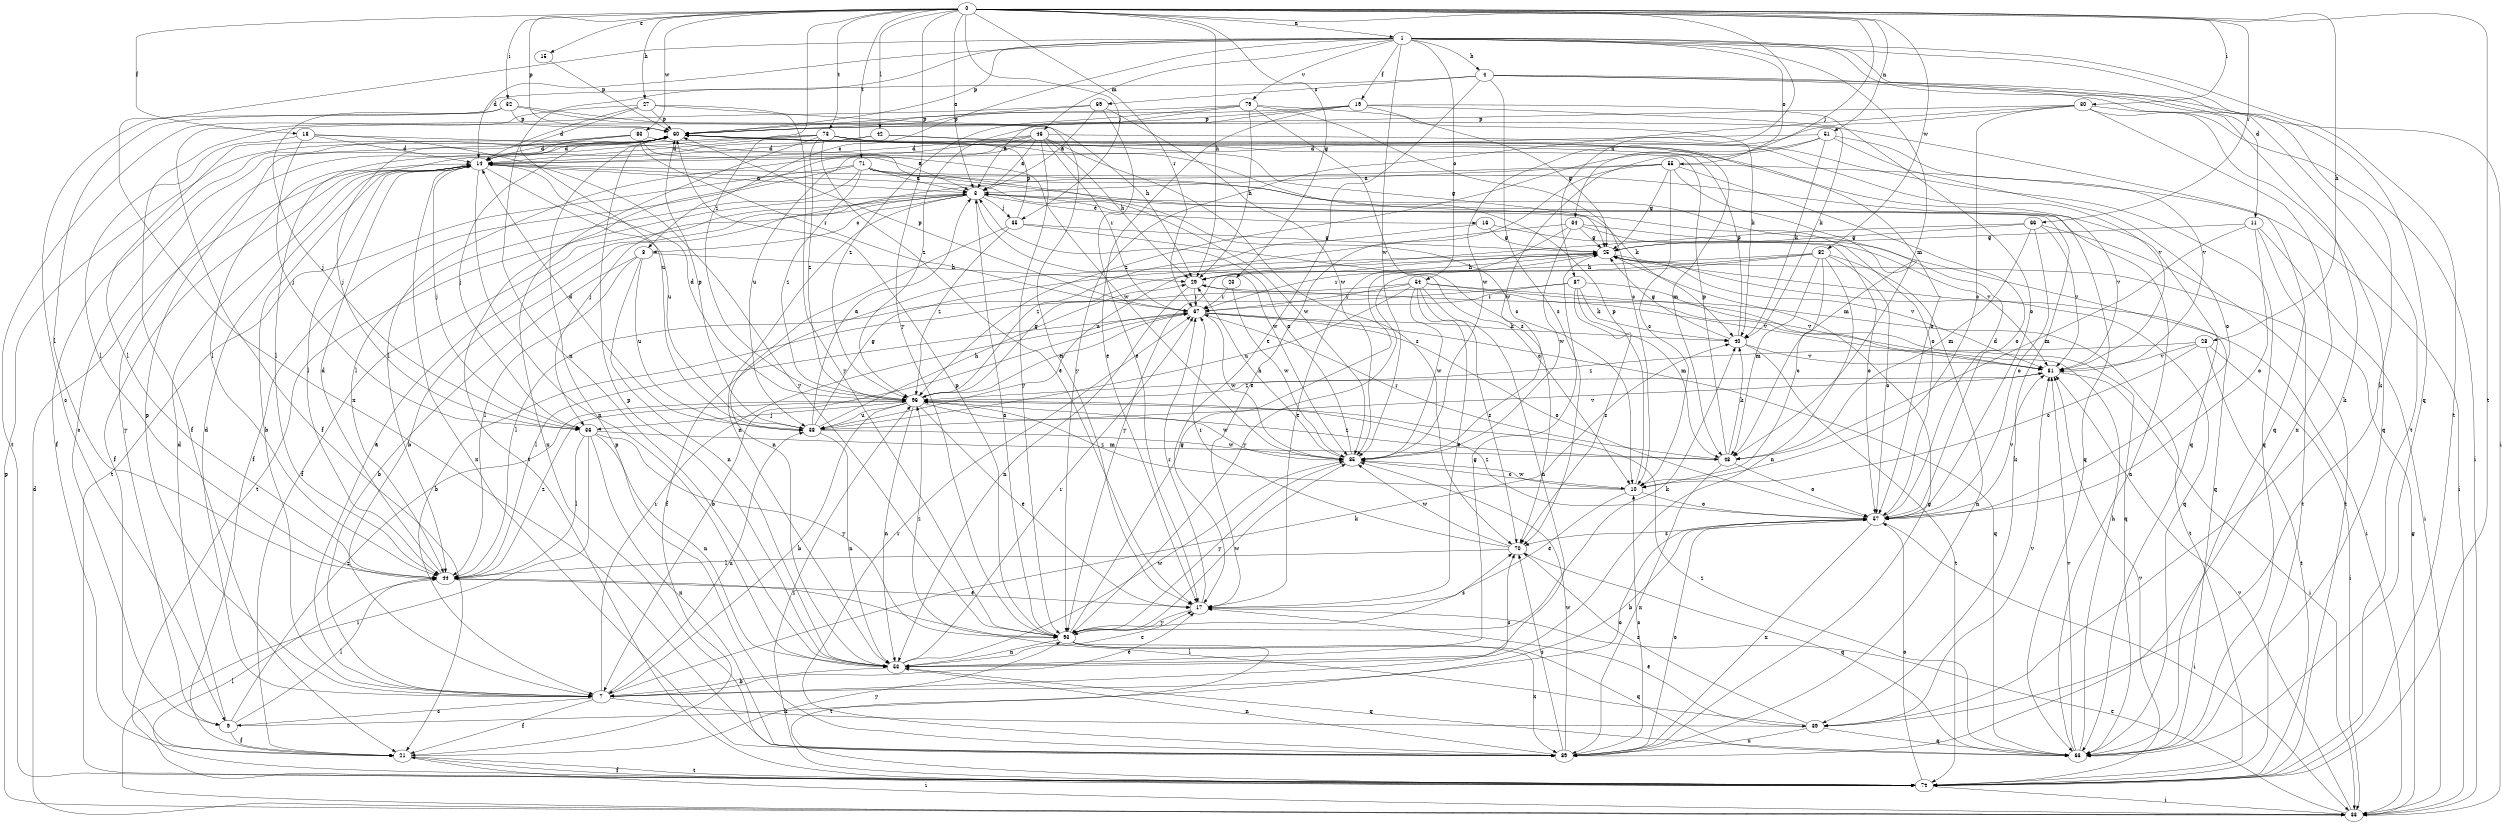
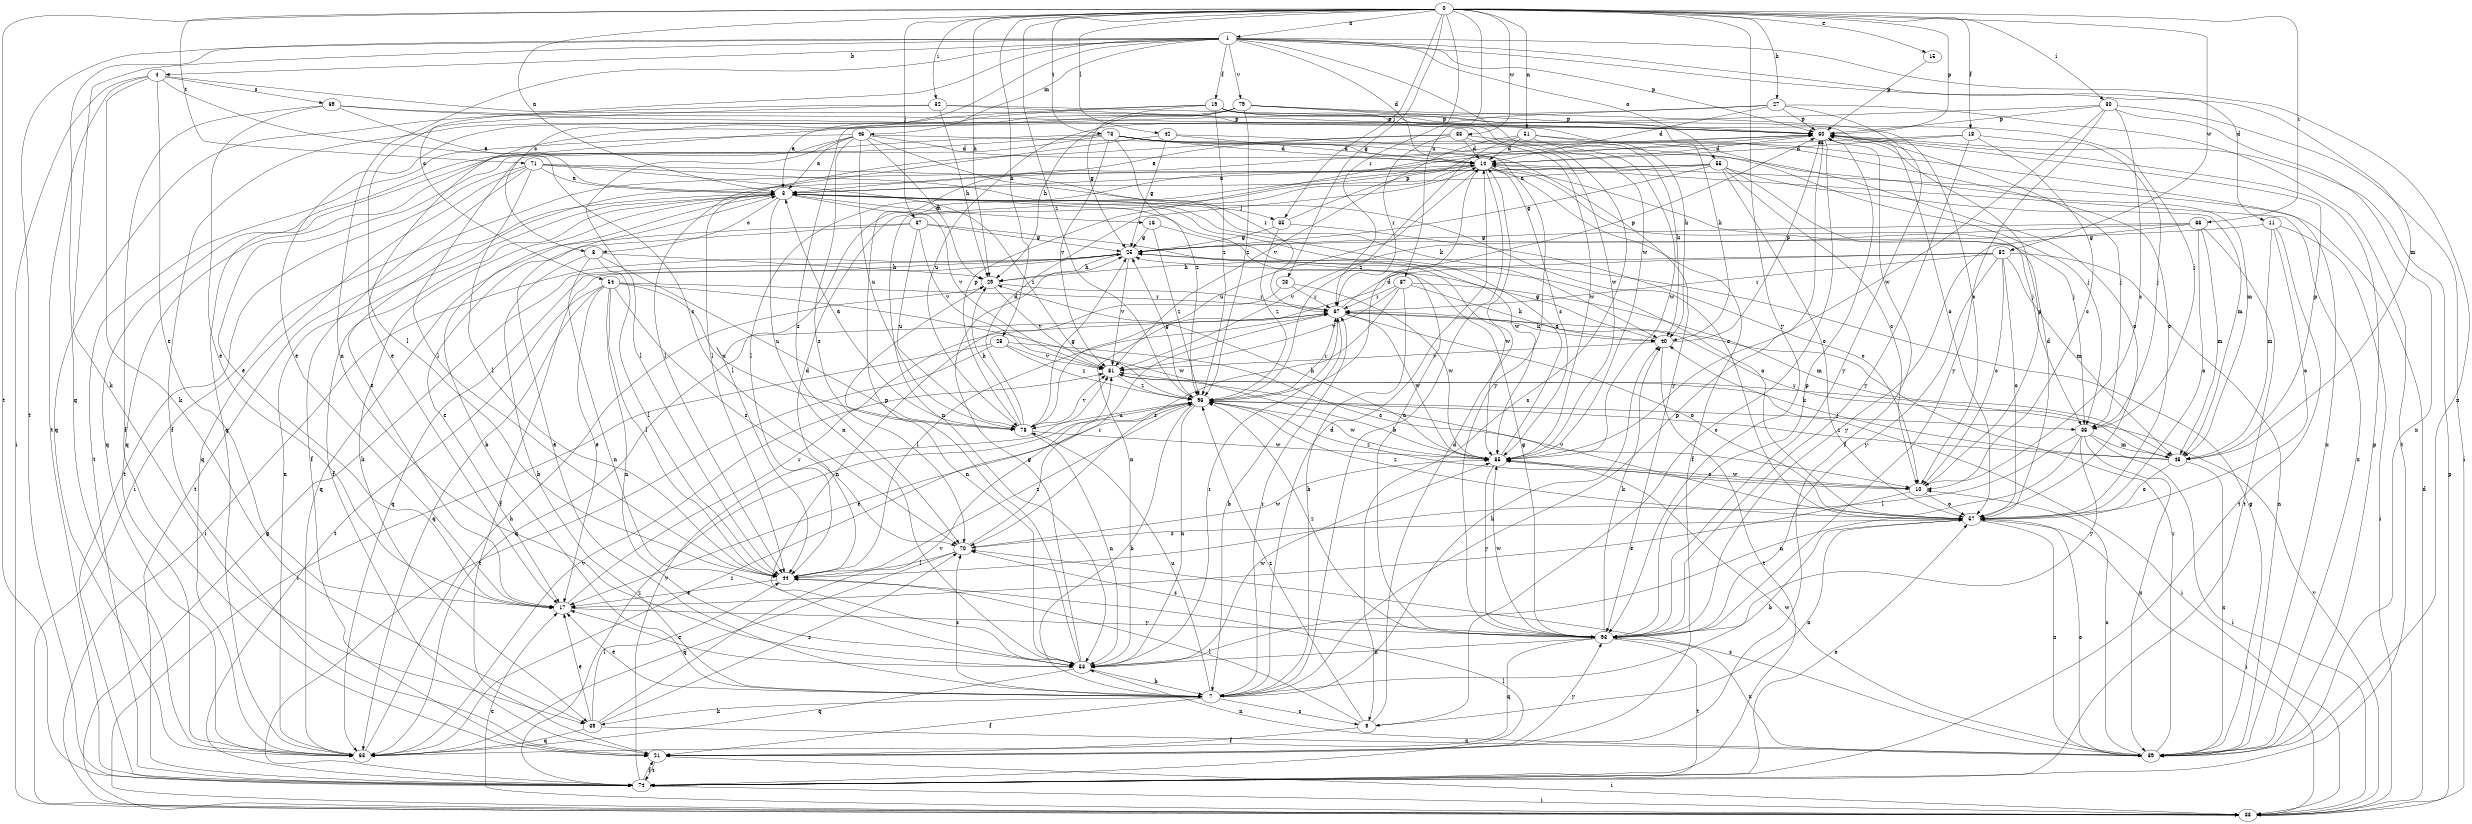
  strict digraph {
    0
    1
    3
    15
    18
    23
    27
    28
    29
    30
    32
-   34
+   34 [label=37]
    35
    42
    51
    60
    66
    67
    71
    73
    74
    82
    83
    87
    93
    96
    89
    4
    8
    11
    14
    19
    39
    46
    48
    53
    54
    55
    63
    79
    85
    7
    16
    21
    81
    44
    10
    36
    17
-   78 [label=38]
+   78
    33
    25
    57
    40
    9
    70
    69
    0 -> 1 [label=a]
    0 -> 3 [label=a]
    0 -> 15 [label=e]
    0 -> 18 [label=f]
    0 -> 23 [label=g]
    0 -> 27 [label=h]
    0 -> 28 [label=h]
    0 -> 29 [label=h]
    0 -> 30 [label=i]
    0 -> 32 [label=i]
    0 -> 34 [label=j]
    0 -> 35 [label=j]
    0 -> 42 [label=l]
    0 -> 51 [label=n]
    0 -> 60 [label=p]
    0 -> 66 [label=r]
    0 -> 67 [label=r]
    0 -> 71 [label=t]
    0 -> 73 [label=t]
    0 -> 74 [label=t]
    0 -> 82 [label=w]
    0 -> 83 [label=w]
    0 -> 87 [label=x]
    0 -> 93 [label=y]
    0 -> 96 [label=z]
    1 -> 60 [label=p]
    1 -> 74 [label=t]
    1 -> 89 [label=x]
    1 -> 4 [label=b]
    1 -> 8 [label=c]
    1 -> 11 [label=d]
    1 -> 14 [label=d]
    1 -> 19 [label=f]
    1 -> 39 [label=k]
    1 -> 46 [label=m]
    1 -> 48 [label=m]
    1 -> 53 [label=n]
    1 -> 54 [label=o]
    1 -> 55 [label=o]
    1 -> 63 [label=q]
    1 -> 79 [label=v]
    1 -> 85 [label=w]
    3 -> 35 [label=j]
    3 -> 74 [label=t]
    3 -> 8 [label=c]
    3 -> 39 [label=k]
    3 -> 53 [label=n]
    3 -> 85 [label=w]
    3 -> 7 [label=b]
    3 -> 16 [label=e]
    3 -> 21 [label=f]
    3 -> 81 [label=v]
    15 -> 60 [label=p]
    18 -> 93 [label=y]
    18 -> 14 [label=d]
    18 -> 44 [label=l]
    18 -> 10 [label=c]
    18 -> 36 [label=j]
    23 -> 67 [label=r]
-   35 -> 53 [label=n]
+   23 -> 53 [label=n]
    23 -> 85 [label=w]
    27 -> 60 [label=p]
    27 -> 74 [label=t]
    27 -> 93 [label=y]
    27 -> 14 [label=d]
    27 -> 17 [label=e]
    27 -> 78 [label=u]
    28 -> 74 [label=t]
    28 -> 96 [label=z]
    28 -> 81 [label=v]
    28 -> 10 [label=c]
    28 -> 33 [label=i]
    29 -> 67 [label=r]
    29 -> 53 [label=n]
    29 -> 81 [label=v]
    30 -> 60 [label=p]
    30 -> 93 [label=y]
    30 -> 89 [label=x]
    30 -> 63 [label=q]
    30 -> 85 [label=w]
    30 -> 10 [label=c]
    30 -> 33 [label=i]
    32 -> 29 [label=h]
    32 -> 60 [label=p]
    32 -> 63 [label=q]
    32 -> 44 [label=l]
    32 -> 36 [label=j]
    34 -> 63 [label=q]
    34 -> 85 [label=w]
    34 -> 81 [label=v]
    34 -> 17 [label=e]
    34 -> 78 [label=u]
    34 -> 25 [label=g]
    35 -> 60 [label=p]
    35 -> 96 [label=z]
    35 -> 10 [label=c]
    35 -> 25 [label=g]
    42 -> 14 [label=d]
    42 -> 44 [label=l]
    42 -> 25 [label=g]
    42 -> 57 [label=o]
    51 -> 96 [label=z]
    51 -> 14 [label=d]
    51 -> 85 [label=w]
    51 -> 81 [label=v]
    51 -> 57 [label=o]
    51 -> 40 [label=k]
    60 -> 14 [label=d]
    60 -> 21 [label=f]
    60 -> 36 [label=j]
    60 -> 9 [label=c]
    66 -> 74 [label=t]
    66 -> 93 [label=y]
    66 -> 48 [label=m]
    66 -> 81 [label=v]
    66 -> 25 [label=g]
    66 -> 57 [label=o]
    67 -> 60 [label=p]
    67 -> 63 [label=q]
    67 -> 85 [label=w]
    67 -> 7 [label=b]
    67 -> 44 [label=l]
    67 -> 57 [label=o]
    67 -> 40 [label=k]
    71 -> 3 [label=a]
    71 -> 74 [label=t]
    71 -> 96 [label=z]
    71 -> 63 [label=q]
    71 -> 21 [label=f]
    71 -> 44 [label=l]
    71 -> 57 [label=o]
    71 -> 40 [label=k]
-   73 -> 9 [label=y]
+   73 -> 93 [label=y]
    73 -> 96 [label=z]
    73 -> 89 [label=x]
    73 -> 14 [label=d]
    73 -> 48 [label=m]
    73 -> 63 [label=q]
    73 -> 81 [label=v]
    73 -> 44 [label=l]
    73 -> 17 [label=e]
    74 -> 96 [label=z]
    74 -> 21 [label=f]
    74 -> 81 [label=v]
    74 -> 44 [label=l]
    74 -> 33 [label=i]
    74 -> 57 [label=o]
    82 -> 29 [label=h]
    82 -> 67 [label=r]
    82 -> 93 [label=y]
    82 -> 89 [label=n]
    82 -> 48 [label=m]
    82 -> 53 [label=n]
    82 -> 10 [label=c]
    82 -> 57 [label=o]
    83 -> 3 [label=a]
    83 -> 67 [label=r]
    83 -> 14 [label=d]
    83 -> 85 [label=w]
    83 -> 44 [label=l]
    83 -> 36 [label=j]
    87 -> 67 [label=r]
    87 -> 48 [label=m]
    87 -> 7 [label=b]
    87 -> 81 [label=v]
    87 -> 40 [label=k]
    87 -> 70 [label=s]
    93 -> 3 [label=a]
    93 -> 60 [label=p]
    93 -> 74 [label=t]
    93 -> 96 [label=z]
    93 -> 89 [label=x]
    93 -> 53 [label=n]
    93 -> 63 [label=q]
    93 -> 85 [label=w]
    93 -> 25 [label=g]
    93 -> 40 [label=k]
    93 -> 70 [label=s]
    96 -> 67 [label=r]
    96 -> 14 [label=d]
    96 -> 53 [label=n]
    96 -> 85 [label=w]
    96 -> 7 [label=b]
    96 -> 36 [label=j]
    96 -> 17 [label=e]
    96 -> 78 [label=u]
    96 -> 25 [label=g]
    89 -> 60 [label=p]
    89 -> 67 [label=r]
    89 -> 53 [label=n]
    89 -> 85 [label=w]
    89 -> 10 [label=c]
    89 -> 25 [label=g]
    89 -> 57 [label=o]
    89 -> 70 [label=s]
    4 -> 74 [label=t]
    4 -> 39 [label=k]
    4 -> 17 [label=e]
    4 -> 33 [label=i]
    4 -> 9 [label=c]
    4 -> 70 [label=s]
    4 -> 69 [label=s]
    8 -> 29 [label=h]
    8 -> 53 [label=n]
    8 -> 7 [label=b]
    8 -> 44 [label=l]
    8 -> 78 [label=u]
    11 -> 74 [label=t]
    11 -> 48 [label=m]
    11 -> 33 [label=i]
    11 -> 25 [label=g]
    11 -> 57 [label=o]
    14 -> 3 [label=a]
    14 -> 89 [label=x]
    14 -> 53 [label=n]
-   14 -> 85 [label=w]
+   14 -> 85 [label=s]
    14 -> 7 [label=b]
    14 -> 21 [label=f]
    14 -> 44 [label=l]
    14 -> 36 [label=j]
    14 -> 78 [label=u]
    19 -> 60 [label=p]
    19 -> 96 [label=z]
    19 -> 21 [label=f]
    19 -> 17 [label=e]
    19 -> 25 [label=g]
    19 -> 57 [label=o]
    19 -> 40 [label=k]
    39 -> 89 [label=x]
    39 -> 63 [label=q]
    39 -> 81 [label=v]
    39 -> 44 [label=l]
    39 -> 17 [label=e]
    39 -> 70 [label=s]
    46 -> 3 [label=a]
    46 -> 29 [label=h]
    46 -> 67 [label=r]
    46 -> 74 [label=t]
    46 -> 93 [label=y]
    46 -> 14 [label=d]
    46 -> 63 [label=q]
    46 -> 44 [label=l]
    46 -> 78 [label=u]
    46 -> 70 [label=s]
    48 -> 60 [label=p]
    48 -> 67 [label=r]
    48 -> 96 [label=z]
    48 -> 89 [label=x]
    48 -> 57 [label=o]
    48 -> 40 [label=k]
    53 -> 60 [label=p]
    53 -> 67 [label=r]
    53 -> 63 [label=q]
    53 -> 85 [label=w]
    53 -> 7 [label=b]
    53 -> 17 [label=e]
    53 -> 25 [label=g]
    54 -> 67 [label=r]
    54 -> 74 [label=t]
    54 -> 53 [label=n]
    54 -> 63 [label=q]
    54 -> 85 [label=w]
    54 -> 44 [label=l]
    54 -> 17 [label=e]
    54 -> 78 [label=u]
    54 -> 70 [label=s]
    55 -> 3 [label=a]
    55 -> 48 [label=m]
    55 -> 10 [label=c]
    55 -> 36 [label=j]
    55 -> 17 [label=e]
    55 -> 33 [label=i]
    55 -> 25 [label=g]
    55 -> 57 [label=o]
    63 -> 3 [label=a]
    63 -> 29 [label=h]
    63 -> 96 [label=z]
    63 -> 81 [label=v]
    79 -> 3 [label=a]
    79 -> 29 [label=h]
    79 -> 60 [label=p]
    79 -> 96 [label=z]
    79 -> 10 [label=c]
    79 -> 40 [label=k]
    79 -> 70 [label=s]
    85 -> 3 [label=a]
    85 -> 29 [label=h]
    85 -> 93 [label=y]
    85 -> 10 [label=c]
    7 -> 3 [label=a]
    7 -> 60 [label=p]
    7 -> 67 [label=r]
    7 -> 14 [label=d]
    7 -> 39 [label=k]
    7 -> 21 [label=f]
    7 -> 17 [label=e]
    7 -> 78 [label=u]
    7 -> 40 [label=k]
    7 -> 9 [label=c]
    7 -> 70 [label=s]
    16 -> 96 [label=z]
    16 -> 25 [label=g]
    16 -> 57 [label=o]
    21 -> 74 [label=t]
    21 -> 93 [label=y]
    21 -> 33 [label=i]
    81 -> 96 [label=z]
    81 -> 33 [label=i]
    44 -> 96 [label=z]
    44 -> 14 [label=d]
    44 -> 17 [label=e]
    10 -> 60 [label=p]
    10 -> 96 [label=z]
    10 -> 85 [label=w]
    10 -> 17 [label=e]
    10 -> 57 [label=o]
    36 -> 93 [label=y]
    36 -> 89 [label=x]
    36 -> 48 [label=m]
    36 -> 53 [label=n]
    36 -> 44 [label=l]
    36 -> 33 [label=i]
    17 -> 67 [label=r]
    17 -> 93 [label=y]
    78 -> 3 [label=a]
    78 -> 29 [label=h]
    78 -> 60 [label=p]
    78 -> 14 [label=d]
    78 -> 53 [label=n]
    78 -> 85 [label=w]
    78 -> 81 [label=v]
    78 -> 25 [label=g]
    33 -> 60 [label=p]
    33 -> 14 [label=d]
    33 -> 81 [label=v]
    33 -> 17 [label=e]
    33 -> 25 [label=g]
    25 -> 29 [label=h]
    25 -> 63 [label=q]
    25 -> 21 [label=f]
    25 -> 81 [label=v]
    25 -> 33 [label=i]
    57 -> 96 [label=z]
    57 -> 89 [label=x]
    57 -> 14 [label=d]
    57 -> 7 [label=b]
    57 -> 81 [label=v]
    57 -> 33 [label=i]
    57 -> 70 [label=s]
    40 -> 60 [label=p]
    40 -> 74 [label=t]
    40 -> 81 [label=v]
    40 -> 25 [label=g]
    9 -> 96 [label=z]
    9 -> 14 [label=d]
    9 -> 21 [label=f]
    9 -> 44 [label=l]
    9 -> 57 [label=o]
    70 -> 67 [label=r]
    70 -> 63 [label=q]
    70 -> 85 [label=w]
    70 -> 44 [label=l]
    69 -> 3 [label=a]
    69 -> 60 [label=p]
    69 -> 85 [label=w]
    69 -> 21 [label=f]
    69 -> 17 [label=e]
  }
